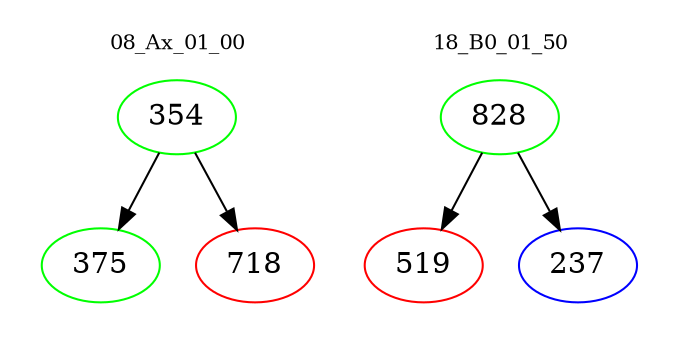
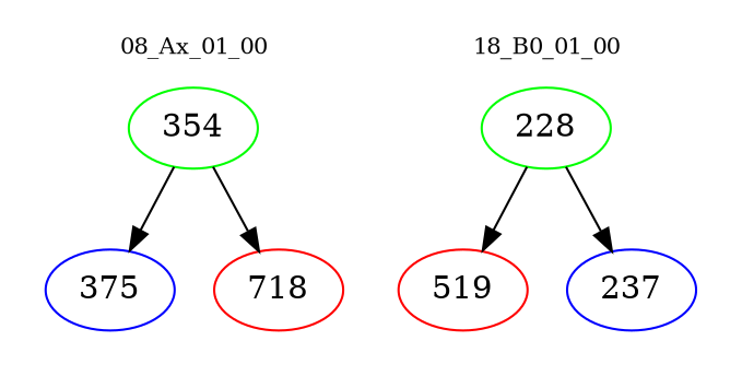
  digraph {
    node [color=green]
    edge [color=black]
    n1 [label=354]
-   n2 [label=375]
+   n2 [color=blue label=375]
    n3 [color=red label=718]
-   n4 [label=828]
+   n4 [label=228]
    n5 [color=red label=519]
    n6 [color=blue label=237]
    subgraph cluster_1 {
      color=white
      fontsize=10
      label="08_Ax_01_00"
      n1
      n2
      n3
    }
    subgraph cluster_2 {
      color=white
      fontsize=10
-     label="18_B0_01_50"
+     label="18_B0_01_00"
      n4
      n5
      n6
    }
    n1 -> n2
    n1 -> n3
    n4 -> n5
    n4 -> n6
  }
